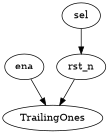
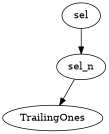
  strict digraph {
    node [complexity=2 importance=0.0902732337452 rank=0.0451366168726]
-   rst_n [complexity=1 importance=0.160962963103 rank=0.160962963103]
+   rst_n [complexity=1 importance=0.160962963103 rank=0.160962963103 label=sel_n]
    TrailingOnes [complexity=0 importance=0.0706897293574 rank=0.0]
    sel
-   ena
    rst_n -> TrailingOnes
    sel -> rst_n
-   ena -> TrailingOnes
  }
